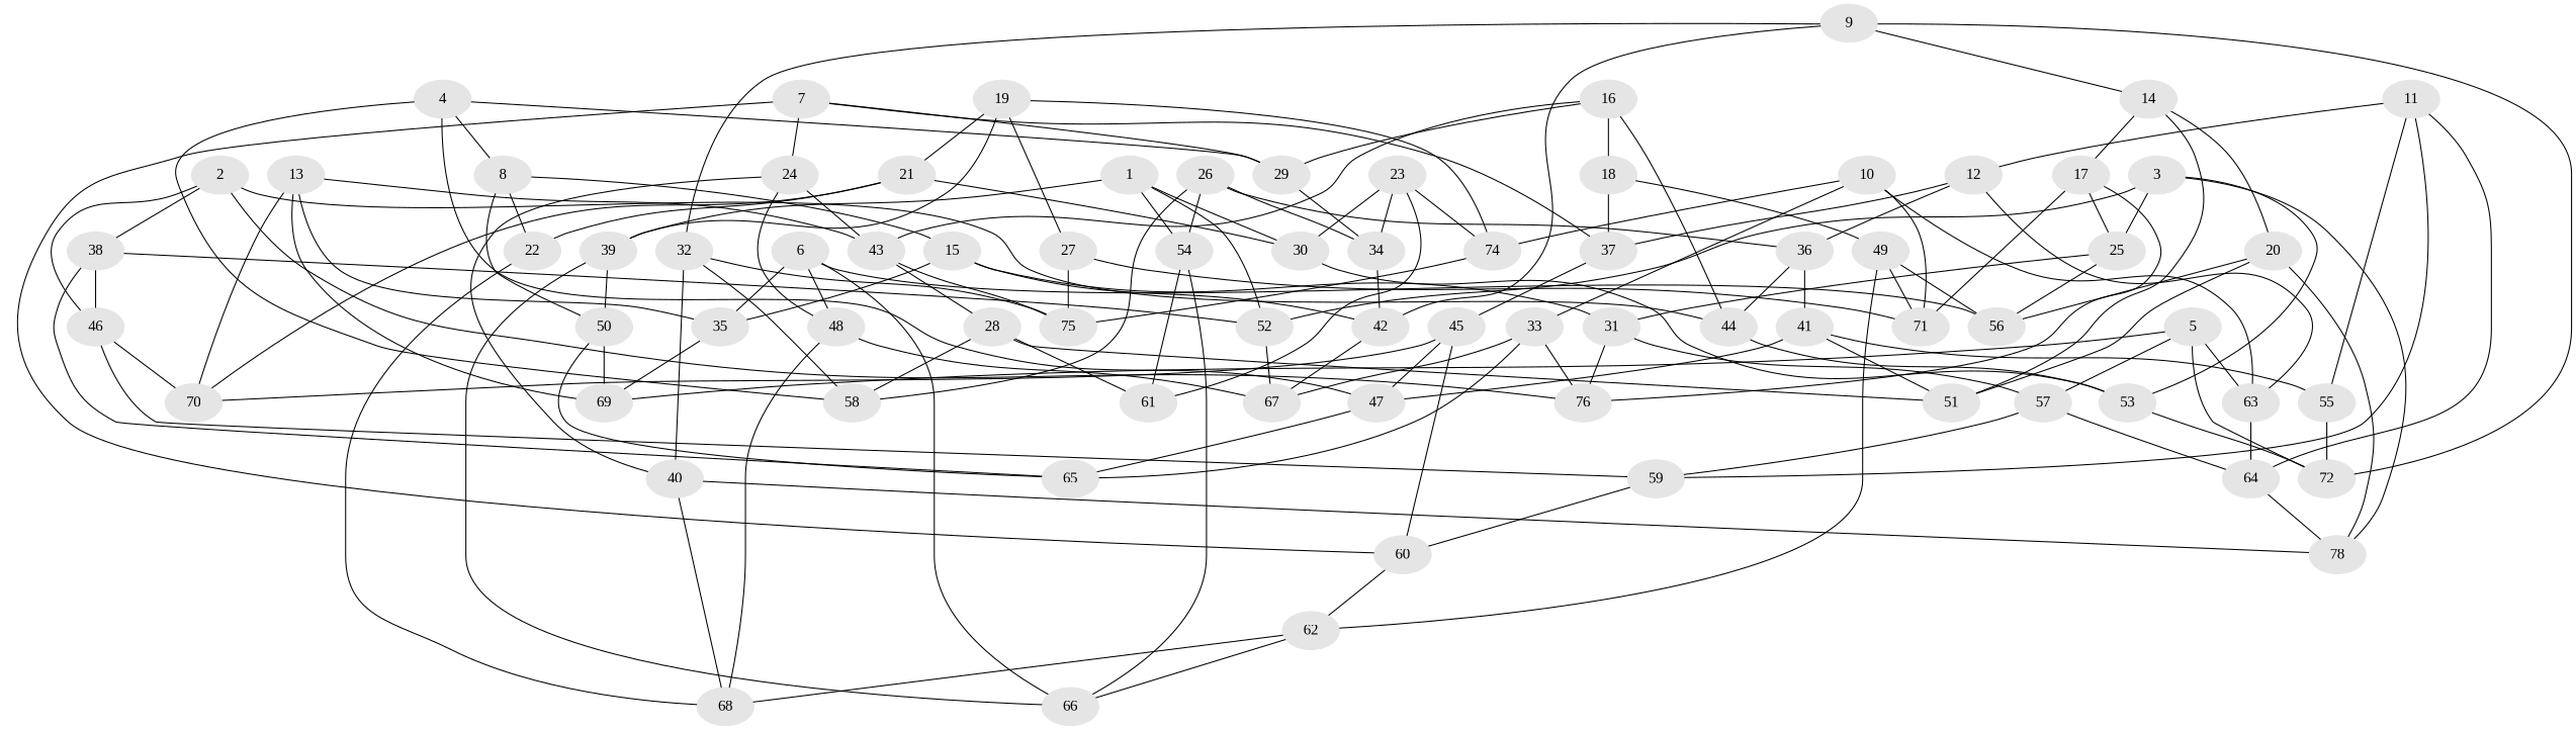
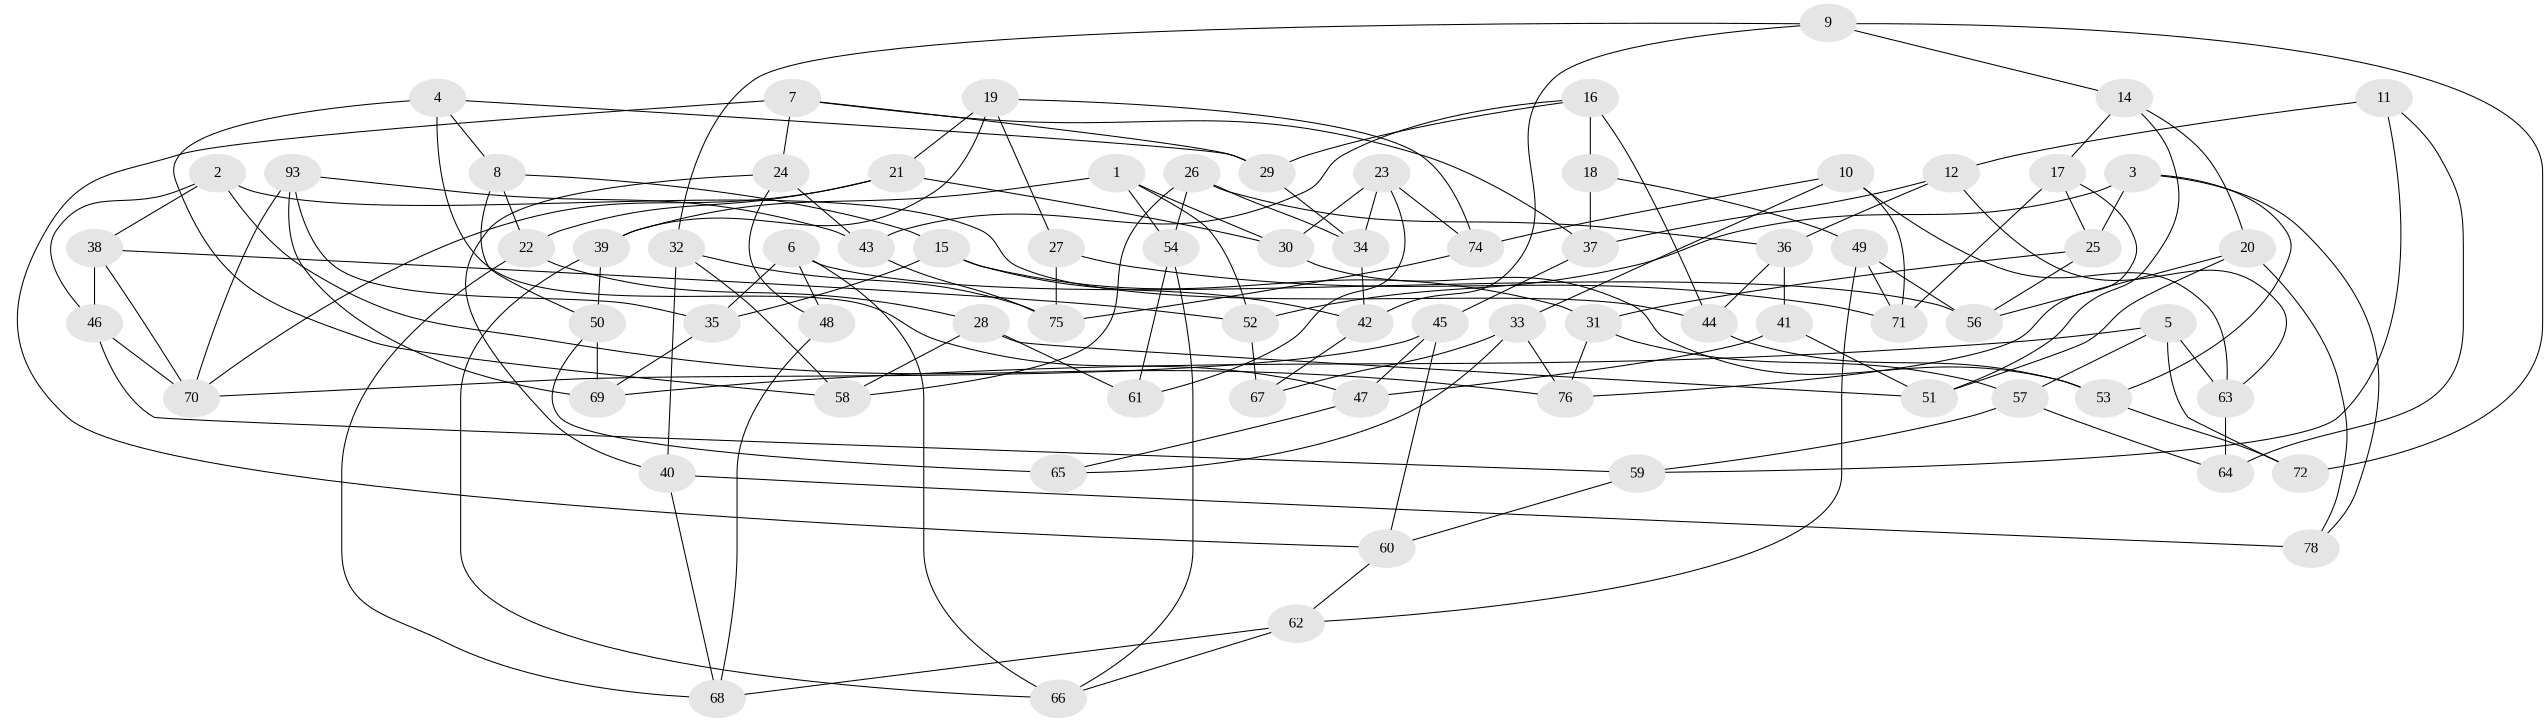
  graph {
    fontname="Liberation Serif"
    node [color=gray90 fontname="Liberation Serif" style=filled]
    edge [fontname="Liberation Serif"]
    1
    30
    39
    52
    54
    53
    66
    50
    67
    61
    2
    38
    44
    46
    76
    65
    59
    70
    3
    25
    n21 [label=78]
    56
    31
    72
    4
    8
    29
    47
    58
    15
    22
    34
    5
    57
    63
    69
    64
    6
    35
    48
    68
    7
    24
    37
    60
    43
    40
    45
    62
    42
    28
    9
    14
    32
    17
    20
    51
    75
    10
    33
    71
    74
    11
    12
-   55
    36
    41
-   13
+   13 [label=93]
    16
    18
    49
    19
    21
    27
    23
    26
    1 -- 30
    1 -- 39
    1 -- 52
    1 -- 54
    30 -- 53
    39 -- 66
    39 -- 50
    52 -- 67
    54 -- 66
    54 -- 61
    53 -- 72
    50 -- 65
    50 -- 69
    2 -- 38
    2 -- 44
    2 -- 46
    2 -- 76
    38 -- 52
    38 -- 46
-   38 -- 65
+   38 -- 70
    44 -- 53
    46 -- 59
    46 -- 70
    59 -- 60
    3 -- 52
    3 -- 53
    3 -- 25
    3 -- n21
    25 -- 56
    25 -- 31
    31 -- 76
    31 -- 57
    4 -- 8
    4 -- 29
    4 -- 47
    4 -- 58
    8 -- 50
    8 -- 15
    8 -- 22
    29 -- 34
    47 -- 65
    15 -- 31
    15 -- 35
    15 -- 42
    22 -- 68
-   43 -- 28
+   22 -- 28
    34 -- 42
    5 -- 72
    5 -- 57
    5 -- 63
    5 -- 69
    57 -- 59
    57 -- 64
    63 -- 64
-   64 -- n21
    6 -- 66
    6 -- 56
    6 -- 35
    6 -- 48
    35 -- 69
-   48 -- 67
    48 -- 68
    7 -- 29
    7 -- 24
    7 -- 37
    7 -- 60
    24 -- 48
    24 -- 43
    24 -- 40
    37 -- 45
    60 -- 62
    43 -- 75
    40 -- n21
    40 -- 68
    45 -- 70
    45 -- 47
    45 -- 60
    62 -- 66
    62 -- 68
    42 -- 67
    28 -- 61
    28 -- 58
    28 -- 51
    9 -- 72
    9 -- 42
    9 -- 14
    9 -- 32
    14 -- 17
    14 -- 20
    14 -- 51
    32 -- 58
    32 -- 40
    32 -- 75
    17 -- 76
    17 -- 25
    17 -- 71
    20 -- n21
    20 -- 56
    20 -- 51
    10 -- 63
    10 -- 33
    10 -- 71
    10 -- 74
    33 -- 67
    33 -- 76
    33 -- 65
    74 -- 75
    11 -- 59
    11 -- 64
    11 -- 12
-   11 -- 55
    12 -- 63
    12 -- 37
    12 -- 36
-   55 -- 72
    36 -- 44
    36 -- 41
    41 -- 47
    41 -- 51
-   41 -- 55
    13 -- 70
    13 -- 69
    13 -- 35
    13 -- 43
    16 -- 44
    16 -- 29
    16 -- 43
    16 -- 18
    18 -- 37
    18 -- 49
    49 -- 56
    49 -- 62
    49 -- 71
    19 -- 39
    19 -- 74
    19 -- 21
    19 -- 27
    21 -- 30
    21 -- 70
    21 -- 22
    27 -- 75
    27 -- 71
    23 -- 30
    23 -- 61
    23 -- 34
    23 -- 74
    26 -- 54
    26 -- 58
    26 -- 34
    26 -- 36
  }
